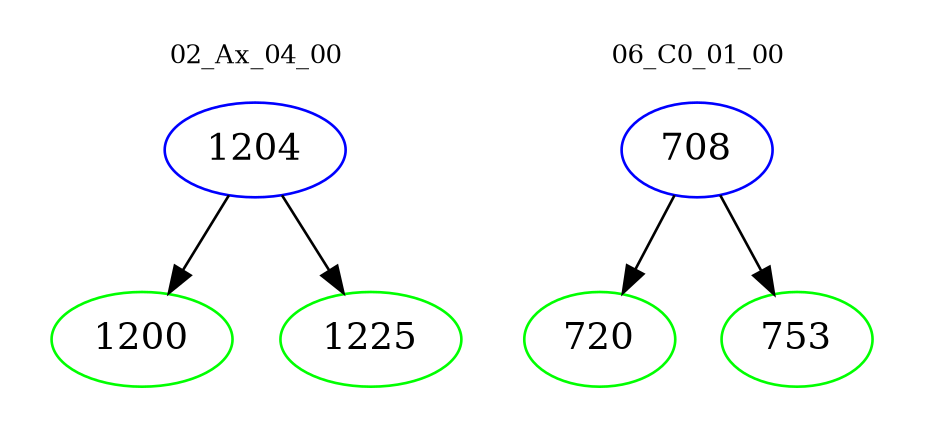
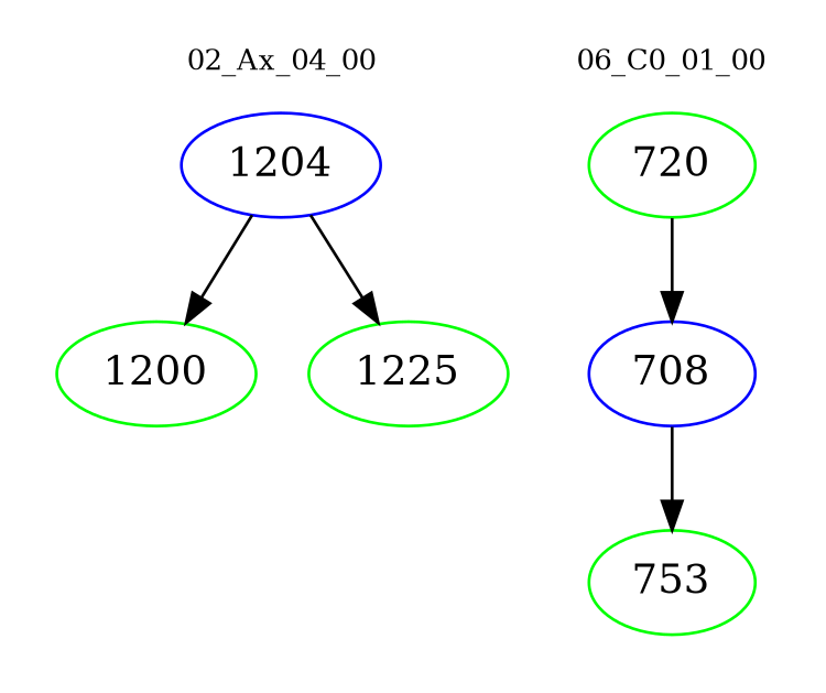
  digraph {
    node [color=green]
    edge [color=black]
    n1 [color=blue label=1204]
    n2 [label=1200]
    n3 [label=1225]
    n4 [color=blue label=708]
    n5 [label=720]
    n6 [label=753]
    subgraph cluster_1 {
      color=white
      fontsize=10
      label="02_Ax_04_00"
      n1
      n2
      n3
    }
    subgraph cluster_2 {
      color=white
      fontsize=10
      label="06_C0_01_00"
      n4
      n5
      n6
    }
    n1 -> n2
    n1 -> n3
-   n4 -> n5
+   n5 -> n4
    n4 -> n6
  }
